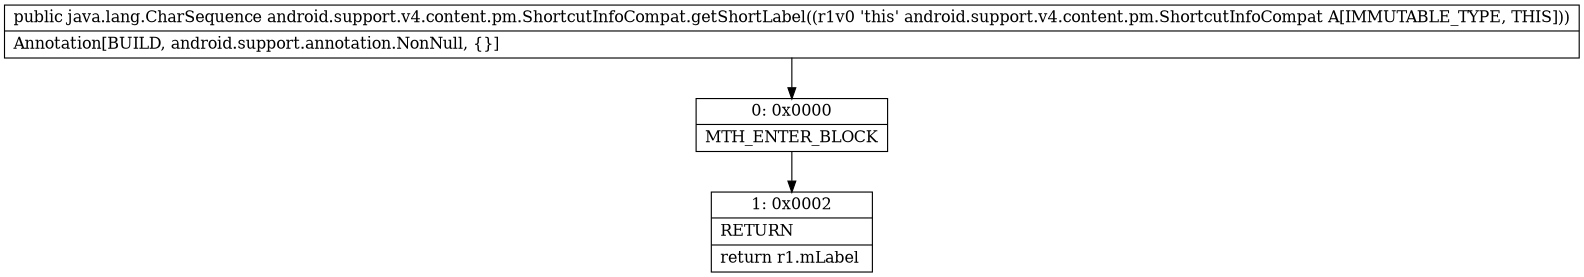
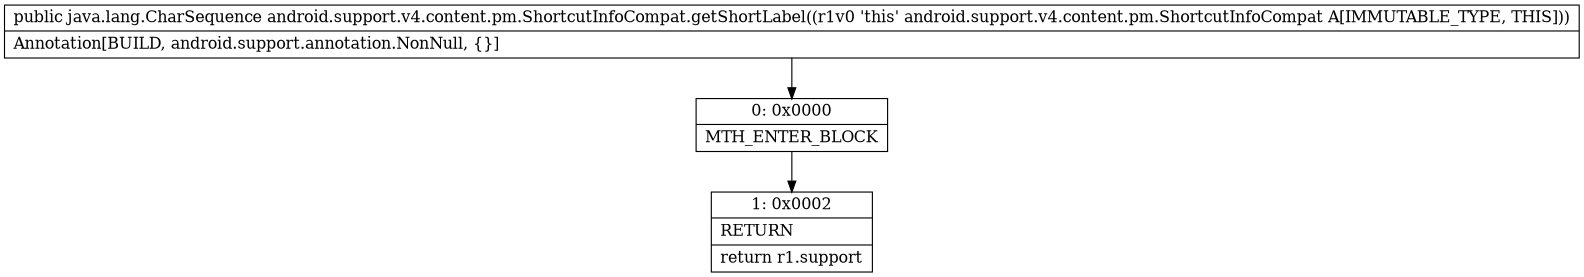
  digraph {
    node [shape=record]
    n1 [label="{0\:\ 0x0000|MTH_ENTER_BLOCK\l}"]
-   n2 [label="{1\:\ 0x0002|RETURN\l|return r1.mLabel\l}"]
+   n2 [label="{1\:\ 0x0002|RETURN\l|return r1.support\l}"]
    n3 [label="{public java.lang.CharSequence android.support.v4.content.pm.ShortcutInfoCompat.getShortLabel((r1v0 'this' android.support.v4.content.pm.ShortcutInfoCompat A[IMMUTABLE_TYPE, THIS]))  | Annotation[BUILD, android.support.annotation.NonNull, \{\}]\l}"]
    n1 -> n2
    n3 -> n1
  }
